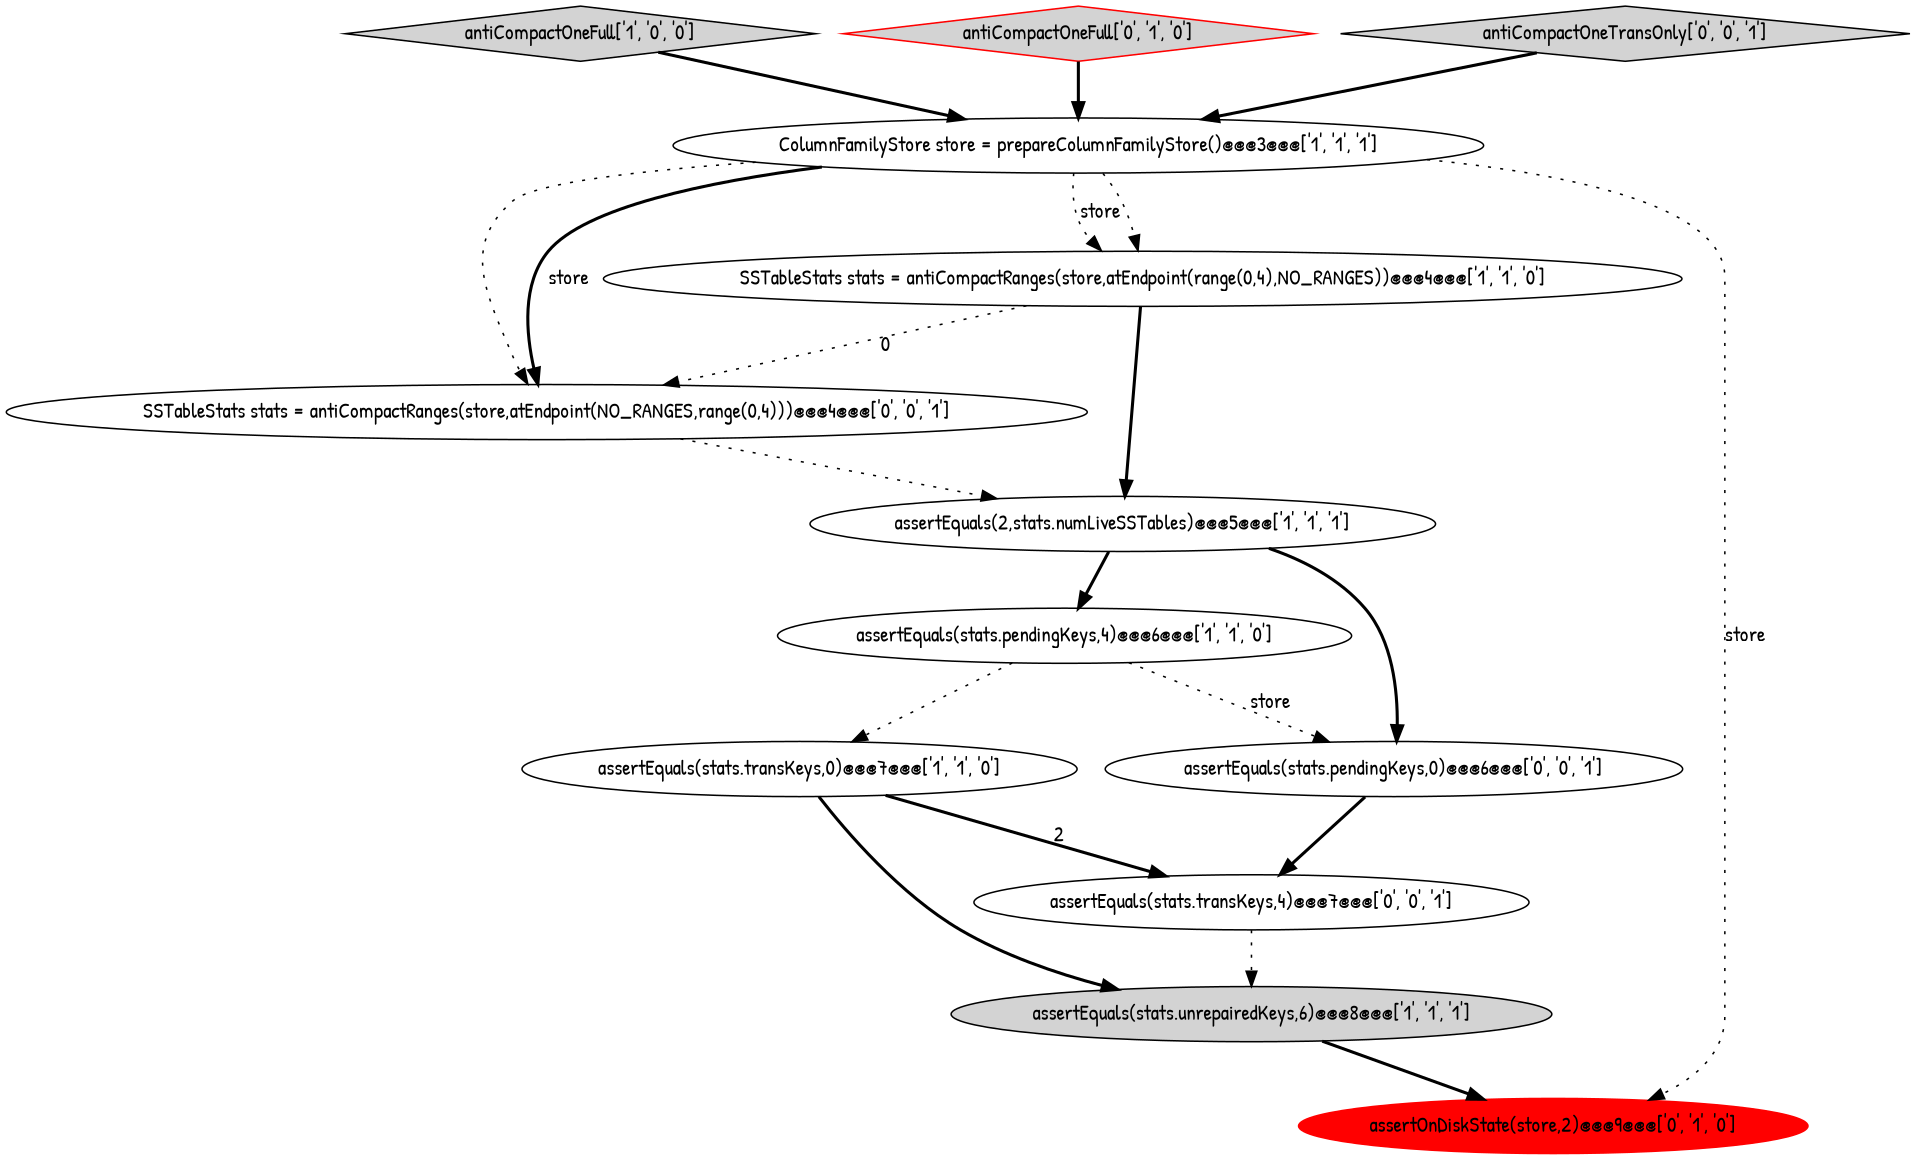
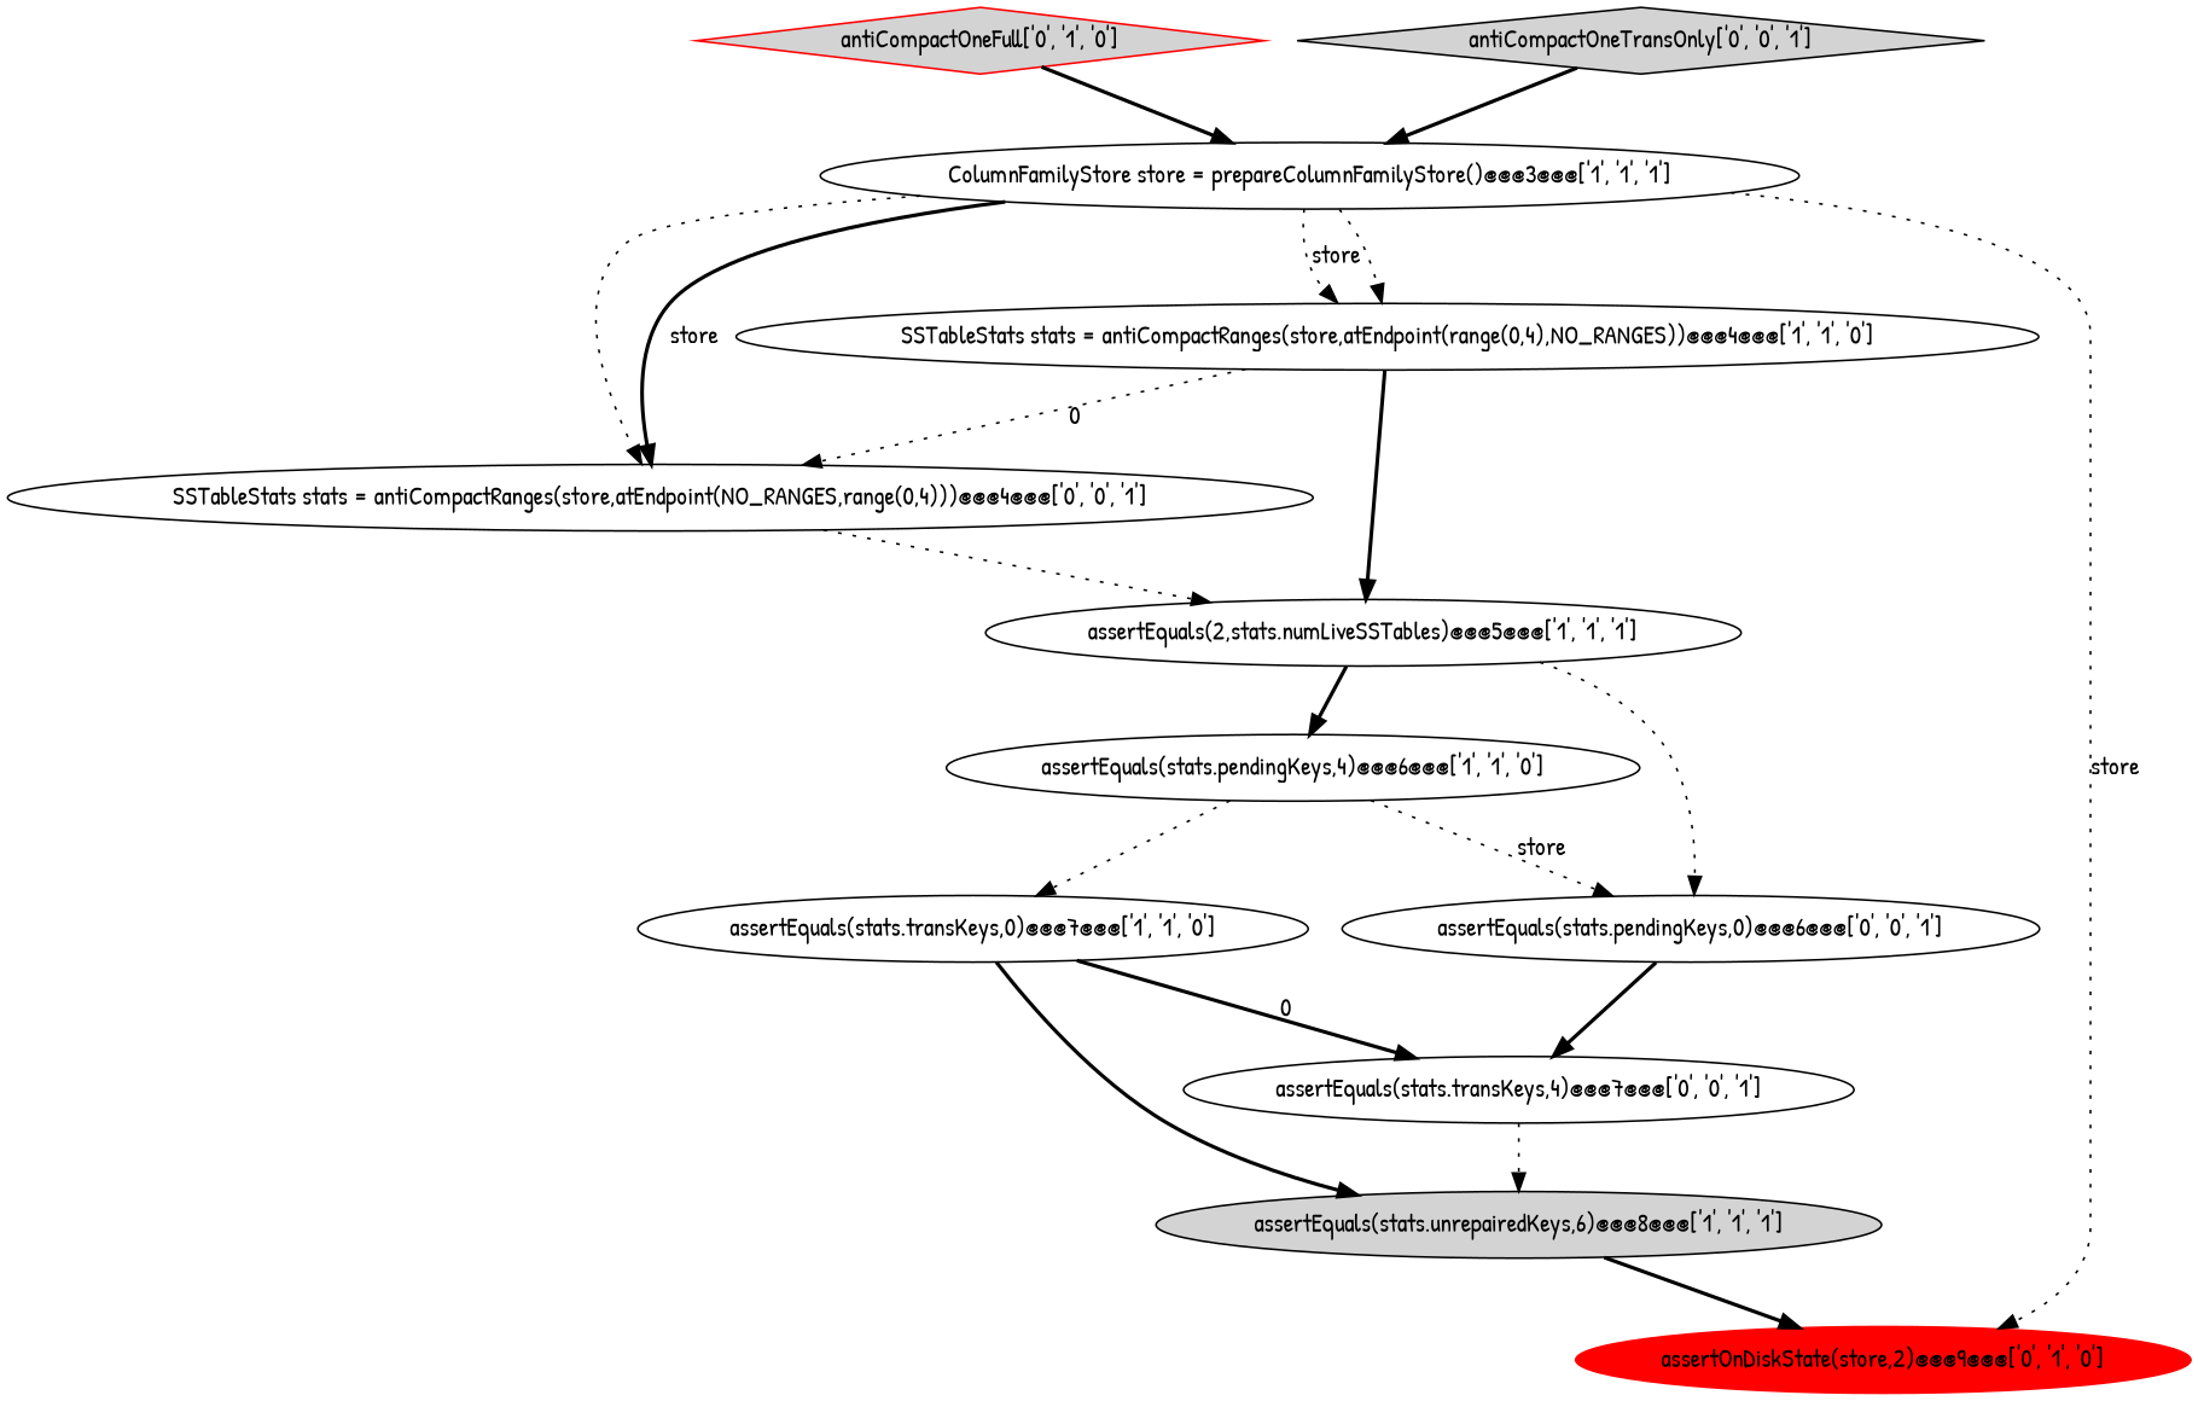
  digraph {
    fontname="Patrick Hand"
    node [color=black fillcolor=white fontname="Patrick Hand" shape=ellipse style=filled]
    edge [fontname="Patrick Hand" style=bold]
    n1 [label="SSTableStats stats = antiCompactRanges(store,atEndpoint(NO_RANGES,range(0,4)))@@@4@@@['0', '0', '1']"]
    n2 [label="assertEquals(2,stats.numLiveSSTables)@@@5@@@['1', '1', '1']"]
    n3 [label="assertEquals(stats.pendingKeys,4)@@@6@@@['1', '1', '0']"]
    n4 [label="assertEquals(stats.pendingKeys,0)@@@6@@@['0', '0', '1']"]
    n5 [color=red fillcolor=red label="assertOnDiskState(store,2)@@@9@@@['0', '1', '0']"]
    n6 [label="assertEquals(stats.transKeys,0)@@@7@@@['1', '1', '0']"]
    n7 [fillcolor=lightgray label="assertEquals(stats.unrepairedKeys,6)@@@8@@@['1', '1', '1']"]
    n8 [label="assertEquals(stats.transKeys,4)@@@7@@@['0', '0', '1']"]
-   n9 [fillcolor=lightgray label="antiCompactOneFull['1', '0', '0']" shape=diamond]
    n10 [label="ColumnFamilyStore store = prepareColumnFamilyStore()@@@3@@@['1', '1', '1']"]
    n11 [label="SSTableStats stats = antiCompactRanges(store,atEndpoint(range(0,4),NO_RANGES))@@@4@@@['1', '1', '0']"]
    n12 [color=red fillcolor=lightgray label="antiCompactOneFull['0', '1', '0']" shape=diamond]
    n13 [fillcolor=lightgray label="antiCompactOneTransOnly['0', '0', '1']" shape=diamond]
    n1 -> n2 [style=dotted]
    n2 -> n3
-   n2 -> n4
+   n2 -> n4 [style=dotted]
    n3 -> n4 [label=store style=dotted]
    n3 -> n6 [style=dotted]
    n4 -> n8
    n6 -> n7
-   n6 -> n8 [label=2]
+   n6 -> n8 [label=0]
    n7 -> n5
    n8 -> n7 [style=dotted]
-   n9 -> n10
    n10 -> n1 [style=dotted]
    n10 -> n1 [label=store]
    n10 -> n5 [label=store style=dotted]
    n10 -> n11 [label=store style=dotted]
    n10 -> n11 [style=dotted]
    n11 -> n1 [label=0 style=dotted]
    n11 -> n2
    n12 -> n10
    n13 -> n10
  }
